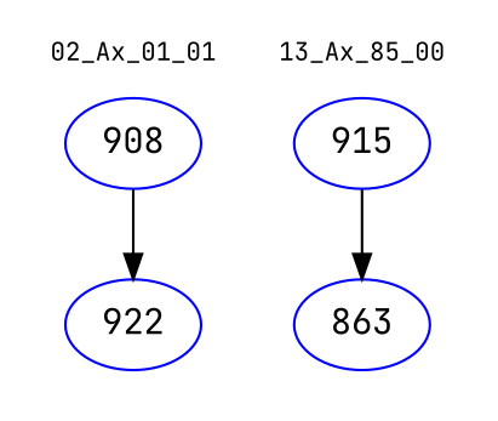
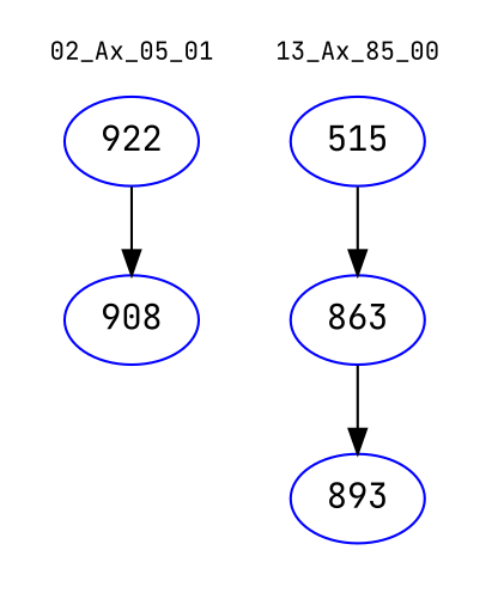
  digraph {
    fontname="JetBrains Mono"
    node [color=blue fontname="JetBrains Mono"]
    edge [color=black fontname="JetBrains Mono"]
    n1 [label=908]
    n2 [label=922]
-   n3 [label=915]
+   n3 [label=515]
    n4 [label=863]
+   n5 [label=893]
    subgraph cluster_1 {
      color=white
      fontsize=10
-     label="02_Ax_01_01"
+     label="02_Ax_05_01"
      n1
      n2
    }
    subgraph cluster_2 {
      color=white
      fontsize=10
      label="13_Ax_85_00"
      n3
      n4
+     n5
    }
-   n1 -> n2
+   n2 -> n1
    n3 -> n4
+   n4 -> n5
  }
